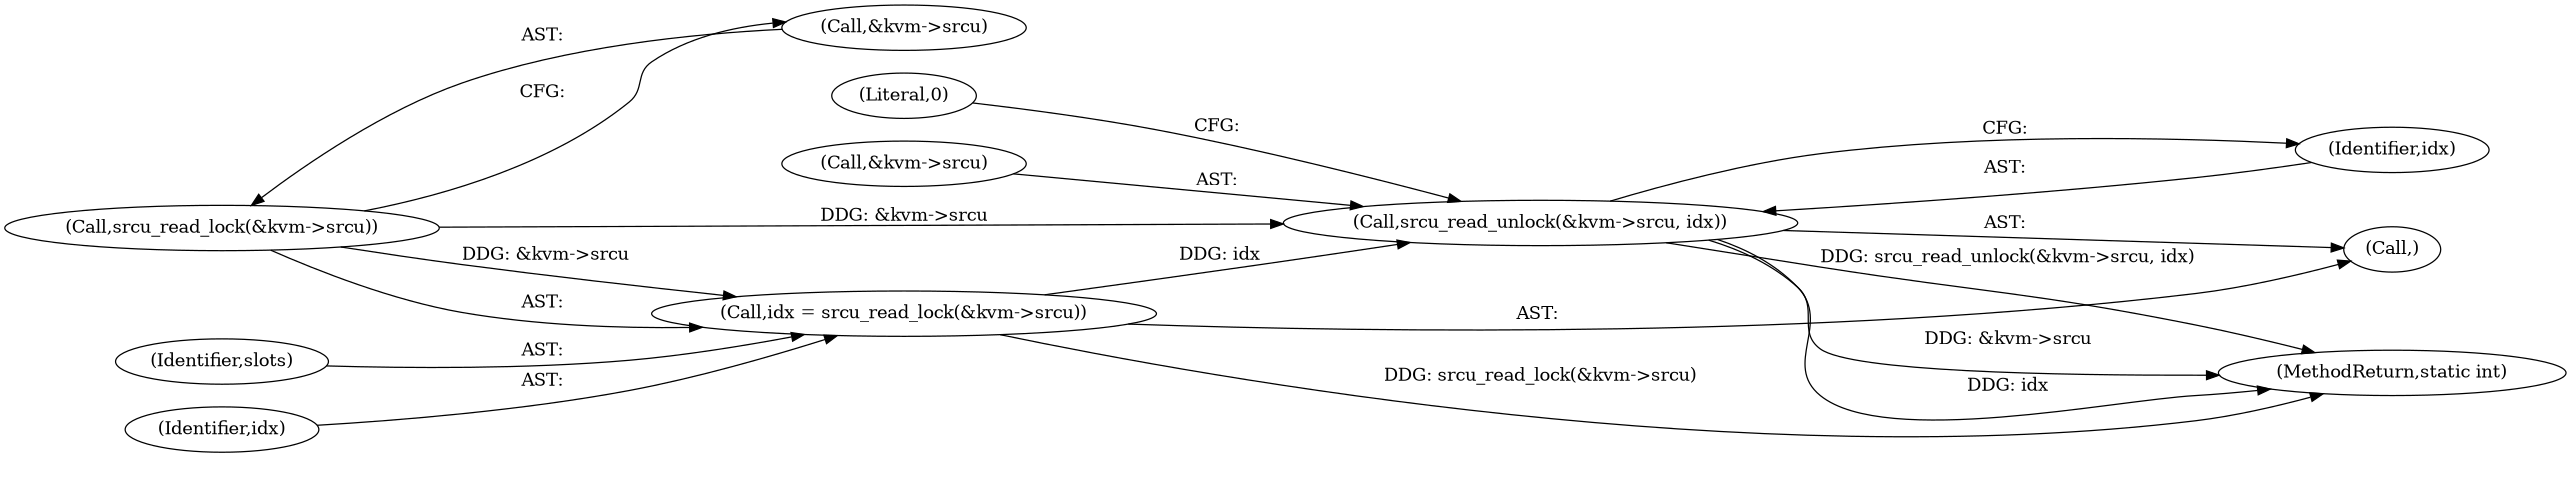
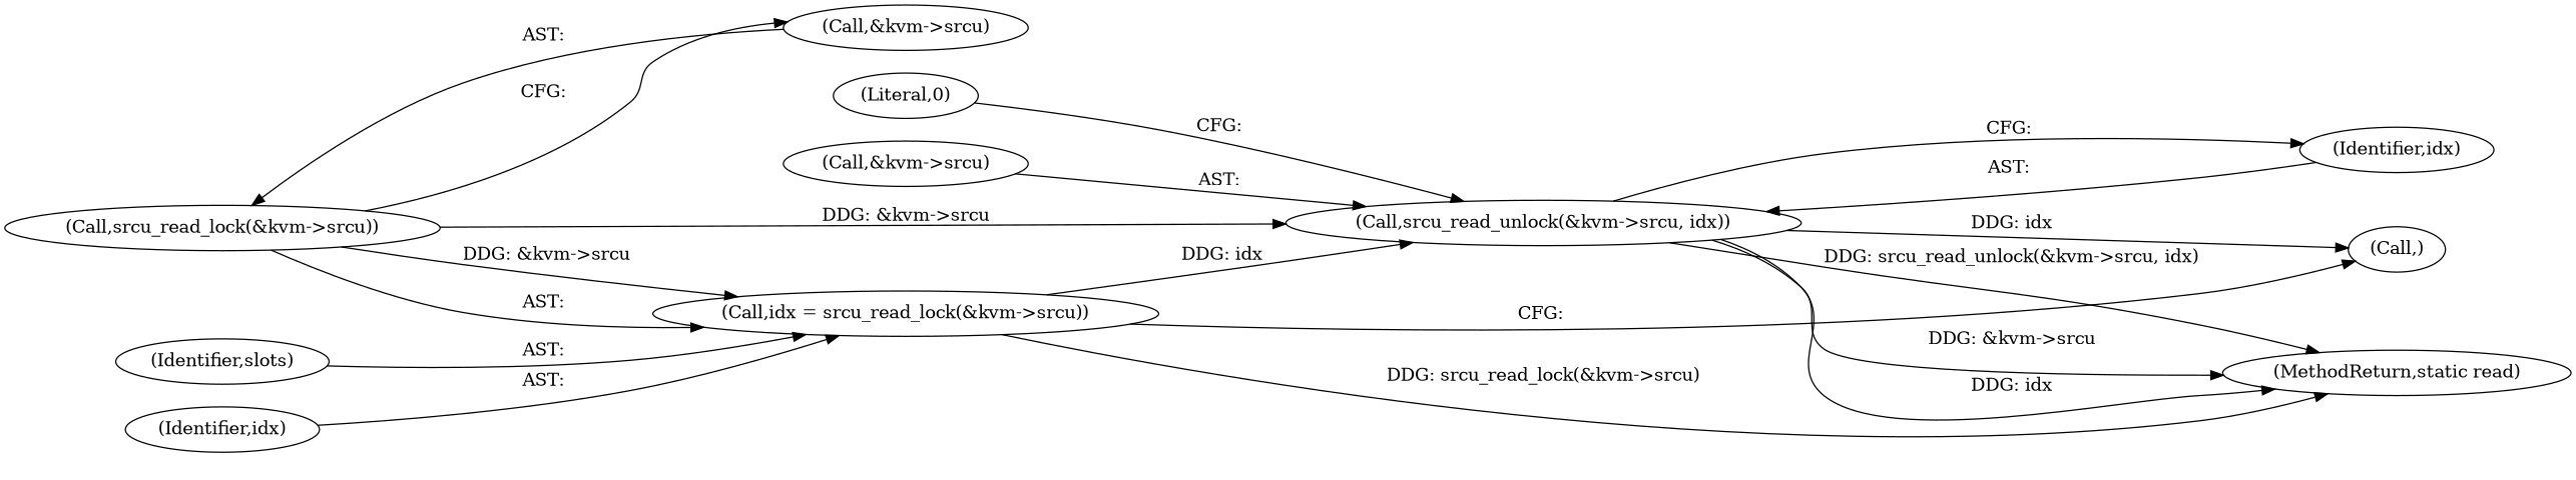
  digraph {
    rankdir=LR
    n1 [label="(Call,srcu_read_unlock(&kvm->srcu, idx))"]
    n2 [label="(Call,)"]
    n3 [label="(Identifier,idx)"]
-   n4 [label="(MethodReturn,static int)"]
+   n4 [label="(MethodReturn,static read)"]
    n5 [label="(Call,srcu_read_lock(&kvm->srcu))"]
    n6 [label="(Call,idx = srcu_read_lock(&kvm->srcu))"]
    n7 [label="(Call,&kvm->srcu)"]
    n8 [label="(Identifier,slots)"]
    n9 [label="(Literal,0)"]
    n10 [label="(Call,&kvm->srcu)"]
    n11 [label="(Identifier,idx)"]
-   n1 -> n2 [label="AST: "]
+   n1 -> n2 [label="DDG: idx"]
    n1 -> n3 [label="CFG: "]
    n1 -> n4 [label="DDG: srcu_read_unlock(&kvm->srcu, idx)"]
    n1 -> n4 [label="DDG: idx"]
    n1 -> n4 [label="DDG: &kvm->srcu"]
    n3 -> n1 [label="AST: "]
    n5 -> n1 [label="DDG: &kvm->srcu"]
    n5 -> n6 [label="AST: "]
    n5 -> n6 [label="DDG: &kvm->srcu"]
    n5 -> n7 [label="CFG: "]
    n6 -> n1 [label="DDG: idx"]
-   n6 -> n2 [label="AST: "]
+   n6 -> n2 [label="CFG: "]
    n6 -> n4 [label="DDG: srcu_read_lock(&kvm->srcu)"]
    n7 -> n5 [label="AST: "]
    n8 -> n6 [label="AST: "]
    n9 -> n1 [label="CFG: "]
    n10 -> n1 [label="AST: "]
    n11 -> n6 [label="AST: "]
  }
